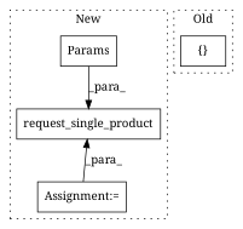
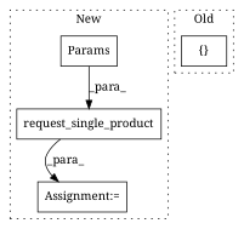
  digraph {
    fontname="Noto Serif"
    node [a=32 fontname="Noto Serif" shape=box]
    edge [fontname="Noto Serif"]
    n1 [l="7,1" label=Params s="12962,13044"]
    n2 [a=7 l=1 label="Assignment:=" s=12912]
    n3 [l="23,1" label=request_single_product s="12918,13045"]
    n4 [a=4 l="1,1" label="{}" s="12635,12668"]
    subgraph cluster_1 {
      label=New
      style=dotted
      n1
      n2
      n3
    }
    subgraph cluster_2 {
      label=Old
      style=dotted
      n4
    }
    n1 -> n3 [label=_para_]
-   n2 -> n3 [label=_para_]
+   n3 -> n2 [label=_para_]
  }
